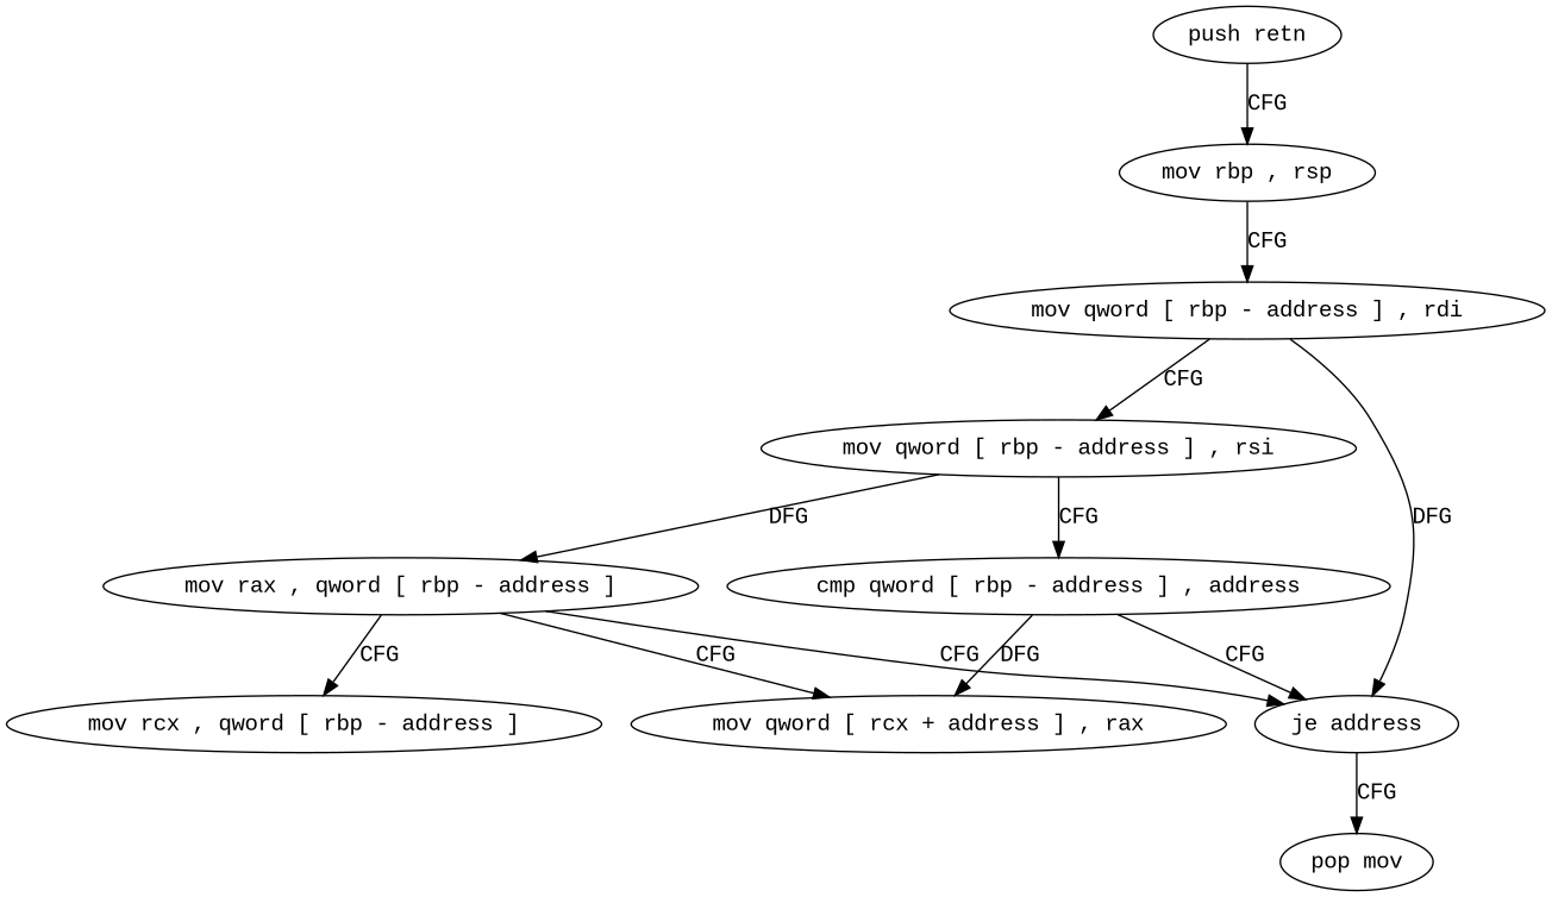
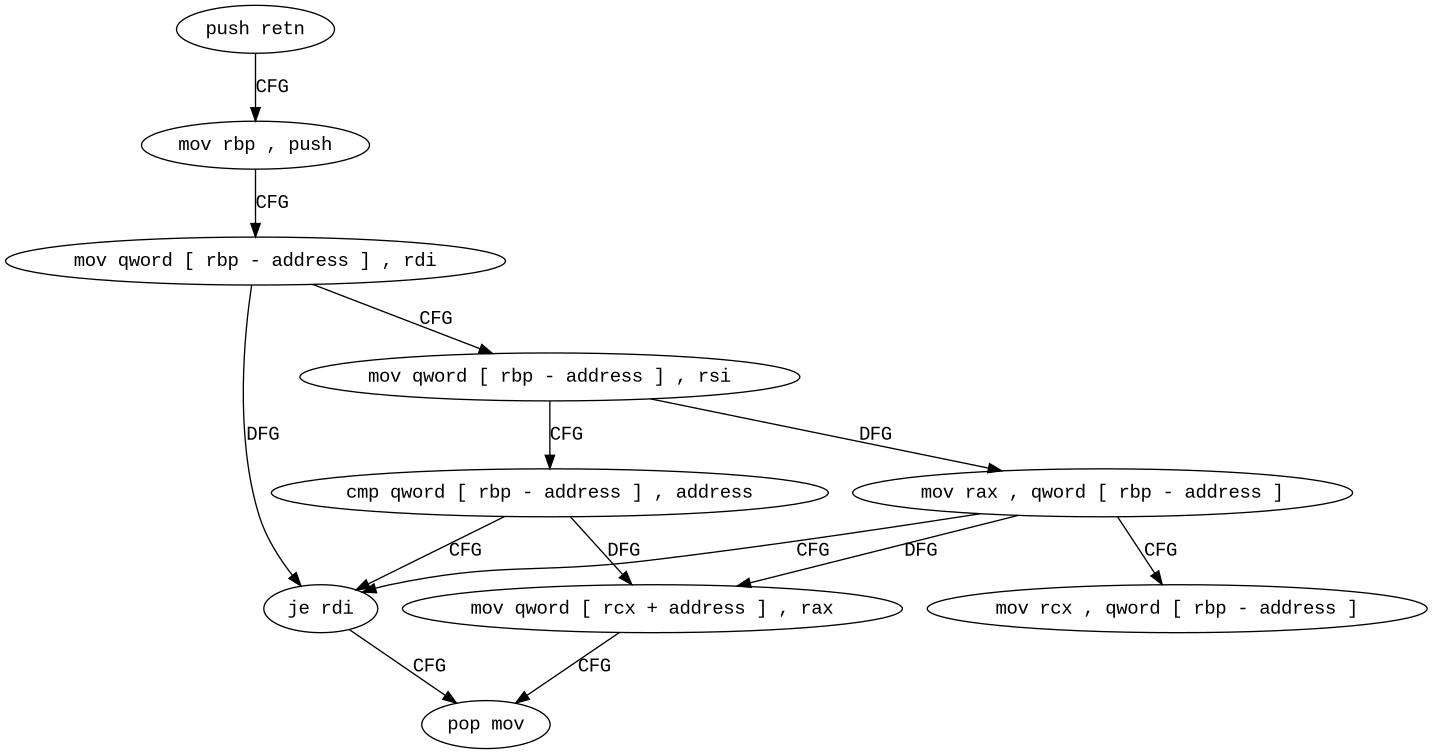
  digraph {
    fontname="Liberation Mono"
    node [fontname="Liberation Mono"]
    edge [fontname="Liberation Mono"]
    n1 [label="push retn"]
-   n2 [label="mov rbp , rsp"]
+   n2 [label="mov rbp , push"]
    n3 [label="mov qword [ rbp - address ] , rdi"]
    n4 [label="mov qword [ rbp - address ] , rsi"]
-   n5 [label="je address"]
+   n5 [label="je rdi"]
    n6 [label="cmp qword [ rbp - address ] , address"]
    n7 [label="mov rax , qword [ rbp - address ]"]
    n8 [label="pop mov"]
    n9 [label="mov rcx , qword [ rbp - address ]"]
    n10 [label="mov qword [ rcx + address ] , rax"]
    n1 -> n2 [label=CFG]
    n2 -> n3 [label=CFG]
    n3 -> n4 [label=CFG]
    n3 -> n5 [label=DFG]
    n4 -> n6 [label=CFG]
    n4 -> n7 [label=DFG]
    n5 -> n8 [label=CFG]
    n6 -> n5 [label=CFG]
    n6 -> n10 [label=DFG]
    n7 -> n5 [label=CFG]
    n7 -> n9 [label=CFG]
-   n7 -> n10 [label=CFG]
+   n7 -> n10 [label=DFG]
+   n10 -> n8 [label=CFG]
  }
